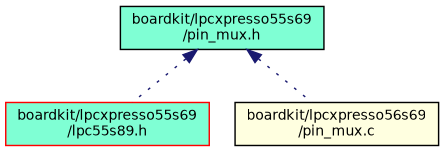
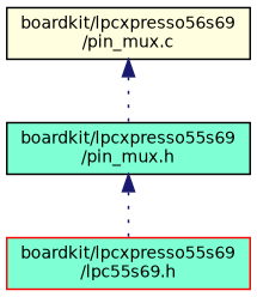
  digraph {
    node [color=black fillcolor=aquamarine fontname=Helvetica fontsize=10 shape=record style=filled]
    edge [color=midnightblue dir=back fontname=Helvetica fontsize=10 labelfontname=Helvetica labelfontsize=10 style=dotted]
    n1 [fontcolor=black height=0.2 label="boardkit/lpcxpresso55s69\l/pin_mux.h" width=0.4]
-   n2 [color=red height=0.2 label="boardkit/lpcxpresso55s69\l/lpc55s89.h" width=0.4]
+   n2 [color=red height=0.2 label="boardkit/lpcxpresso55s69\l/lpc55s69.h" width=0.4]
    n3 [fillcolor=lightyellow height=0.2 label="boardkit/lpcxpresso56s69\l/pin_mux.c" width=0.4]
    n1 -> n2
-   n1 -> n3
+   n3 -> n1
  }
